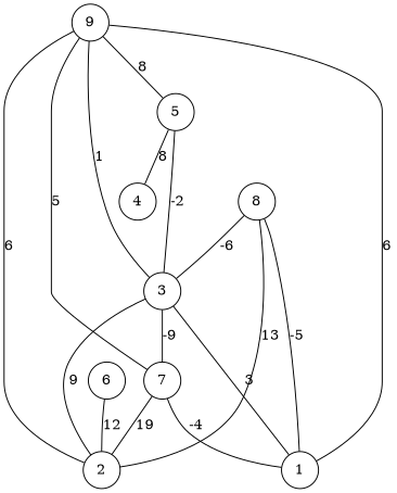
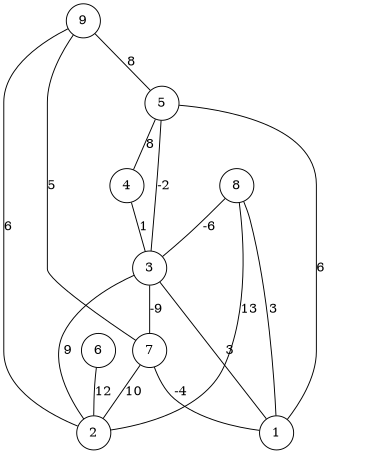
  graph {
    fontname="Helvetica,Arial,sans-serif"
    node [shape=circle]
    6
    2
    9
    1
    5
    7
    3
    4
    8
    6 -- 2 [label=12]
    9 -- 2 [label=6]
-   9 -- 1 [label=6]
+   5 -- 1 [label=6]
    9 -- 5 [label=8]
    9 -- 7 [label=5]
    5 -- 3 [label=-2]
    5 -- 4 [label=8]
-   7 -- 2 [label=19]
+   7 -- 2 [label=10]
    7 -- 1 [label=-4]
    3 -- 2 [label=9]
    3 -- 1 [label=3]
    3 -- 7 [label=-9]
-   9 -- 3 [label=1]
+   4 -- 3 [label=1]
    8 -- 2 [label=13]
-   8 -- 1 [label=-5]
+   8 -- 1 [label=3]
    8 -- 3 [label=-6]
  }
